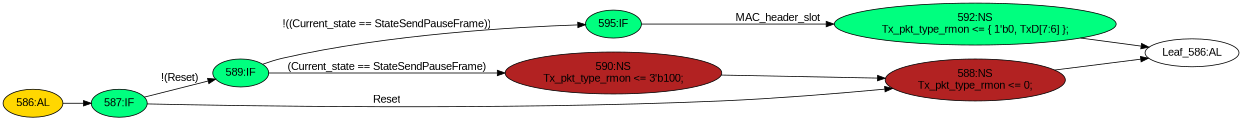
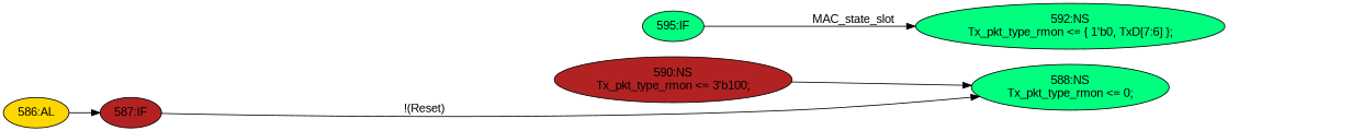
  strict digraph {
    fontname="Liberation Sans"
    rankdir=LR
    node [fillcolor=springgreen fontname="Liberation Sans" statements="[]" style=filled typ=IfStatement]
    edge [cond="[]" fontname="Liberation Sans" lineno=None]
    n1 [ast="<pyverilog.vparser.ast.Always object at 0x7f104a4dd250>" clk_sens=True fillcolor=gold label="586:AL" sens="['Clk', 'Reset']" typ=Always use_var="['Reset', 'TxD', 'Current_state', 'MAC_header_slot', 'StateSendPauseFrame']"]
-   n2 [ast="<pyverilog.vparser.ast.IfStatement object at 0x7f104a4dd3d0>" label="587:IF"]
-   n3 [ast="<pyverilog.vparser.ast.IfStatement object at 0x7f104a4dd410>" label="589:IF"]
-   n4 [ast="<pyverilog.vparser.ast.NonblockingSubstitution object at 0x7f104a4dd990>" fillcolor=firebrick label="588:NS\nTx_pkt_type_rmon <= 0;" statements="[<pyverilog.vparser.ast.NonblockingSubstitution object at 0x7f104a4dd990>]" typ=NonblockingSubstitution]
+   n2 [ast="<pyverilog.vparser.ast.IfStatement object at 0x7f104a4dd3d0>" fillcolor=firebrick label="587:IF"]
+   n4 [ast="<pyverilog.vparser.ast.NonblockingSubstitution object at 0x7f104a4dd990>" label="588:NS\nTx_pkt_type_rmon <= 0;" statements="[<pyverilog.vparser.ast.NonblockingSubstitution object at 0x7f104a4dd990>]" typ=NonblockingSubstitution]
    n5 [ast="<pyverilog.vparser.ast.IfStatement object at 0x7f104a4dd450>" label="595:IF"]
    n6 [ast="<pyverilog.vparser.ast.NonblockingSubstitution object at 0x7f104a4dd750>" fillcolor=firebrick label="590:NS\nTx_pkt_type_rmon <= 3'b100;" statements="[<pyverilog.vparser.ast.NonblockingSubstitution object at 0x7f104a4dd750>]" typ=NonblockingSubstitution]
-   n7 [def_var="['Tx_pkt_type_rmon']" label="Leaf_586:AL" fillcolor="" statements="" style="" typ=""]
    n8 [ast="<pyverilog.vparser.ast.NonblockingSubstitution object at 0x7f104a4dd490>" label="592:NS\nTx_pkt_type_rmon <= { 1'b0, TxD[7:6] };" statements="[<pyverilog.vparser.ast.NonblockingSubstitution object at 0x7f104a4dd490>]" typ=NonblockingSubstitution]
    n1 -> n2
-   n2 -> n3 [cond="['Reset']" label="!(Reset)" lineno=587]
-   n2 -> n4 [cond="['Reset']" label=Reset lineno=587]
-   n3 -> n5 [cond="['Current_state', 'StateSendPauseFrame']" label="!((Current_state == StateSendPauseFrame))" lineno=589]
-   n3 -> n6 [cond="['Current_state', 'StateSendPauseFrame']" label="(Current_state == StateSendPauseFrame)" lineno=589]
-   n4 -> n7
-   n5 -> n8 [cond="['MAC_header_slot']" label=MAC_header_slot lineno=591]
+   n2 -> n4 [cond="['Reset']" label="!(Reset)" lineno=587]
+   n5 -> n8 [cond="['MAC_header_slot']" label=MAC_state_slot lineno=591]
    n6 -> n4
-   n8 -> n7
  }
